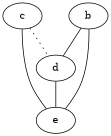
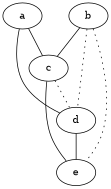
  graph {
+   a
    c
    d
    b
    e
+   a -- c
+   a -- d
    c -- d [style=dotted]
    c -- e
    d -- e [style=solid]
-   b -- d
-   b -- e [style=solid]
+   b -- c
+   b -- d [style=dotted]
+   b -- e [style=dotted]
  }
